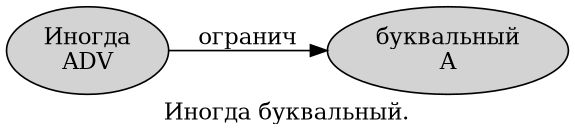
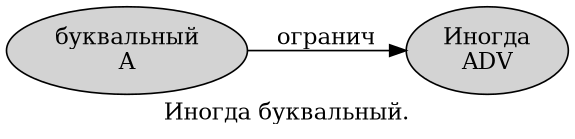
  digraph {
    label="Иногда буквальный."
    rankdir=LR
    node [fillcolor=lightgray penwidth=1 shape=ellipse style=filled]
    n1 [label="Иногда\nADV"]
    n2 [label="буквальный\nA"]
-   n1 -> n2 [label="огранич"]
+   n2 -> n1 [label="огранич"]
  }
